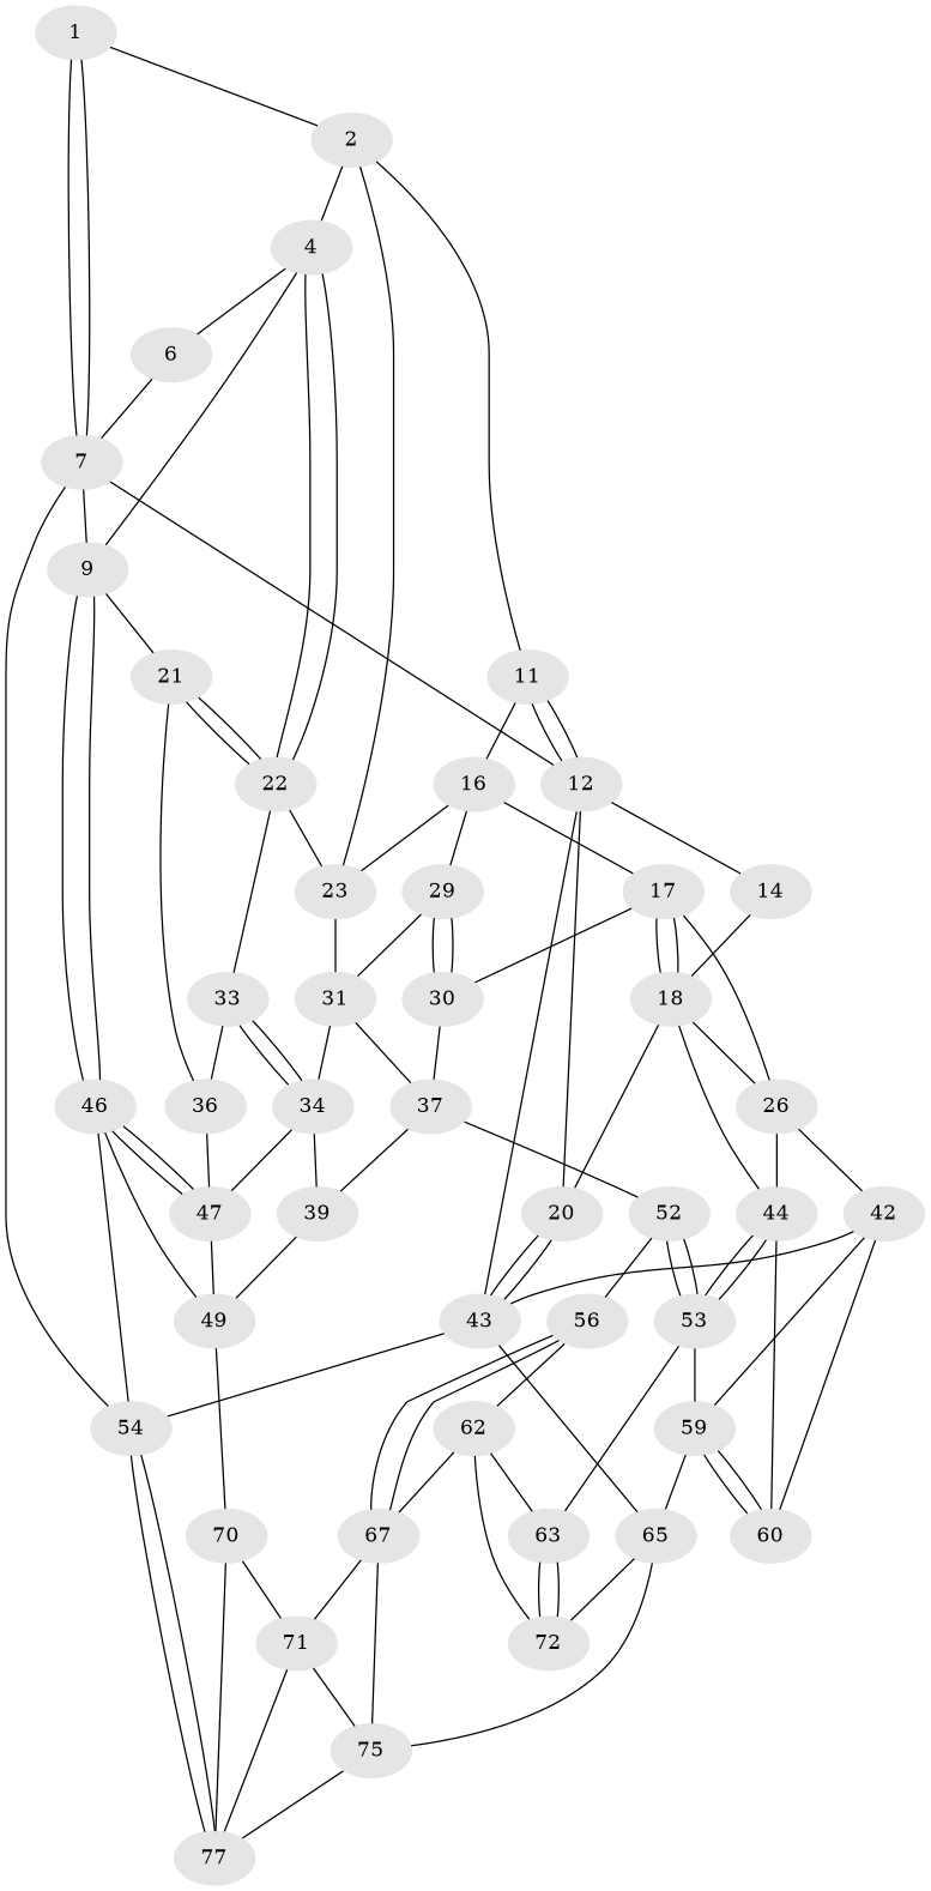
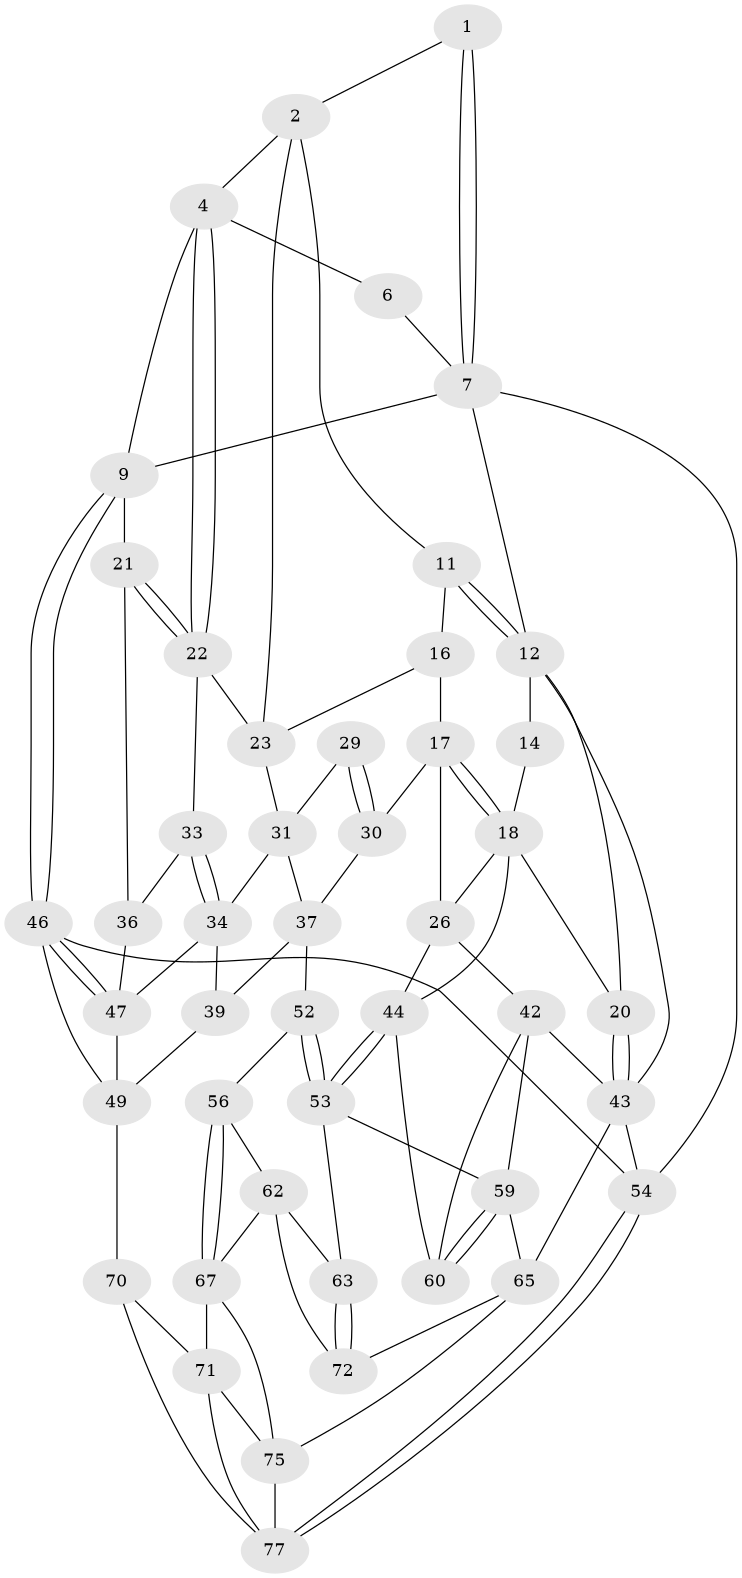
  graph {
    node [color=gray90 style=filled]
    2 [super="+3"]
    1
    7 [super="+8"]
    4 [super="+5"]
    11 [super="+15"]
    23 [super="+28"]
    9 [super="+10"]
    12 [super="+13"]
    54
    6
    22 [super="+27"]
    16 [super="+24"]
    31 [super="+32"]
    21
    46 [super="+55"]
    33
    14
    20
    43 [super="+51"]
    77 [super="+78"]
    36
    47 [super="+48"]
    49 [super="+66"]
    17 [super="+25"]
    29
    18 [super="+19"]
    65 [super="+73"]
    26 [super="+41"]
    44 [super="+45"]
    30 [super="+38"]
    42 [super="+61"]
    37 [super="+40"]
    34 [super="+35"]
    59 [super="+64"]
    60
    53 [super="+58"]
    39 [super="+50"]
    52
    56 [super="+57"]
    70
    62 [super="+69"]
    67 [super="+68"]
    72
    75 [super="+76"]
    63
    71 [super="+74"]
    2 -- 4
    2 -- 11
    2 -- 23
    1 -- 2
    1 -- 7
    1 -- 7
    7 -- 9
    7 -- 12
    7 -- 54
    4 -- 9
    4 -- 6
    4 -- 22
    4 -- 22
    11 -- 12
    11 -- 12
    11 -- 16
    23 -- 31
    9 -- 21
    9 -- 46
    9 -- 46
    12 -- 14
    12 -- 20
    12 -- 43
    54 -- 77
    54 -- 77
    6 -- 7
    22 -- 23
    22 -- 33
    16 -- 23
    16 -- 17
-   16 -- 29
    31 -- 37
    31 -- 34
    21 -- 22
    21 -- 22
    21 -- 36
    46 -- 54
    46 -- 47
    46 -- 47
    46 -- 49
    33 -- 36
    33 -- 34
    33 -- 34
    14 -- 18
    20 -- 43
    20 -- 43
    43 -- 54
    43 -- 65
    36 -- 47
    47 -- 49
    49 -- 70
    17 -- 18
    17 -- 18
    17 -- 26
    17 -- 30
    29 -- 31
    29 -- 30
    29 -- 30
    18 -- 20
    18 -- 26
    18 -- 44
    65 -- 72
    65 -- 75
    26 -- 44
    26 -- 42
    44 -- 60
    44 -- 53
    44 -- 53
    30 -- 37
    42 -- 43
    42 -- 59
    42 -- 60
    37 -- 39
    37 -- 52
    34 -- 47
    34 -- 39
    59 -- 65
    59 -- 60
    59 -- 60
    53 -- 59
    53 -- 63
    39 -- 49
    52 -- 53
    52 -- 53
    52 -- 56
    56 -- 62
    56 -- 67
    56 -- 67
    70 -- 77
    70 -- 71
    62 -- 67
    62 -- 72
    62 -- 63
    67 -- 75
    67 -- 71
    75 -- 77
    63 -- 72
    63 -- 72
    71 -- 77
    71 -- 75
  }
